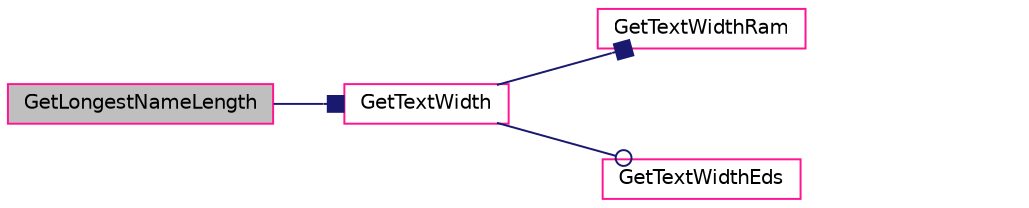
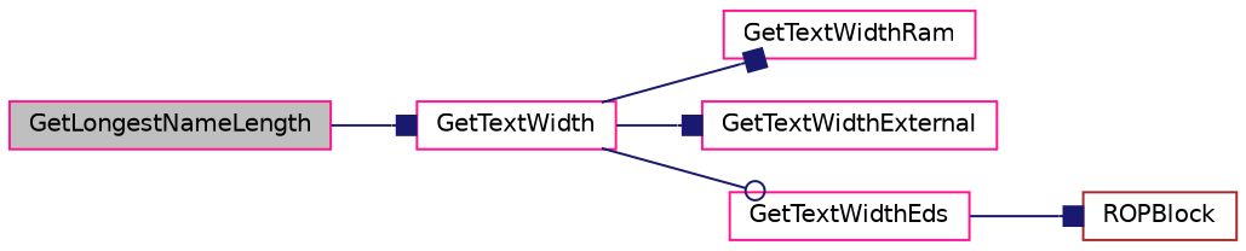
  digraph {
    rankdir=LR
    node [color=deeppink fillcolor=white fontname=Helvetica fontsize=10 shape=record style=filled]
    edge [arrowhead=box color=midnightblue fontname=Helvetica fontsize=10 labelfontname=Helvetica labelfontsize=10 style=solid]
    n1 [fillcolor=grey75 fontcolor=black height=0.2 label=GetLongestNameLength width=0.4]
    n2 [height=0.2 label=GetTextWidth width=0.4]
    n3 [height=0.2 label=GetTextWidthRam width=0.4]
+   n4 [height=0.2 label=GetTextWidthExternal width=0.4]
    n5 [height=0.2 label=GetTextWidthEds width=0.4]
+   n6 [color=brown height=0.2 label=ROPBlock width=0.4]
    n1 -> n2
    n2 -> n3
+   n2 -> n4
    n2 -> n5 [arrowhead=odot]
+   n5 -> n6
  }
